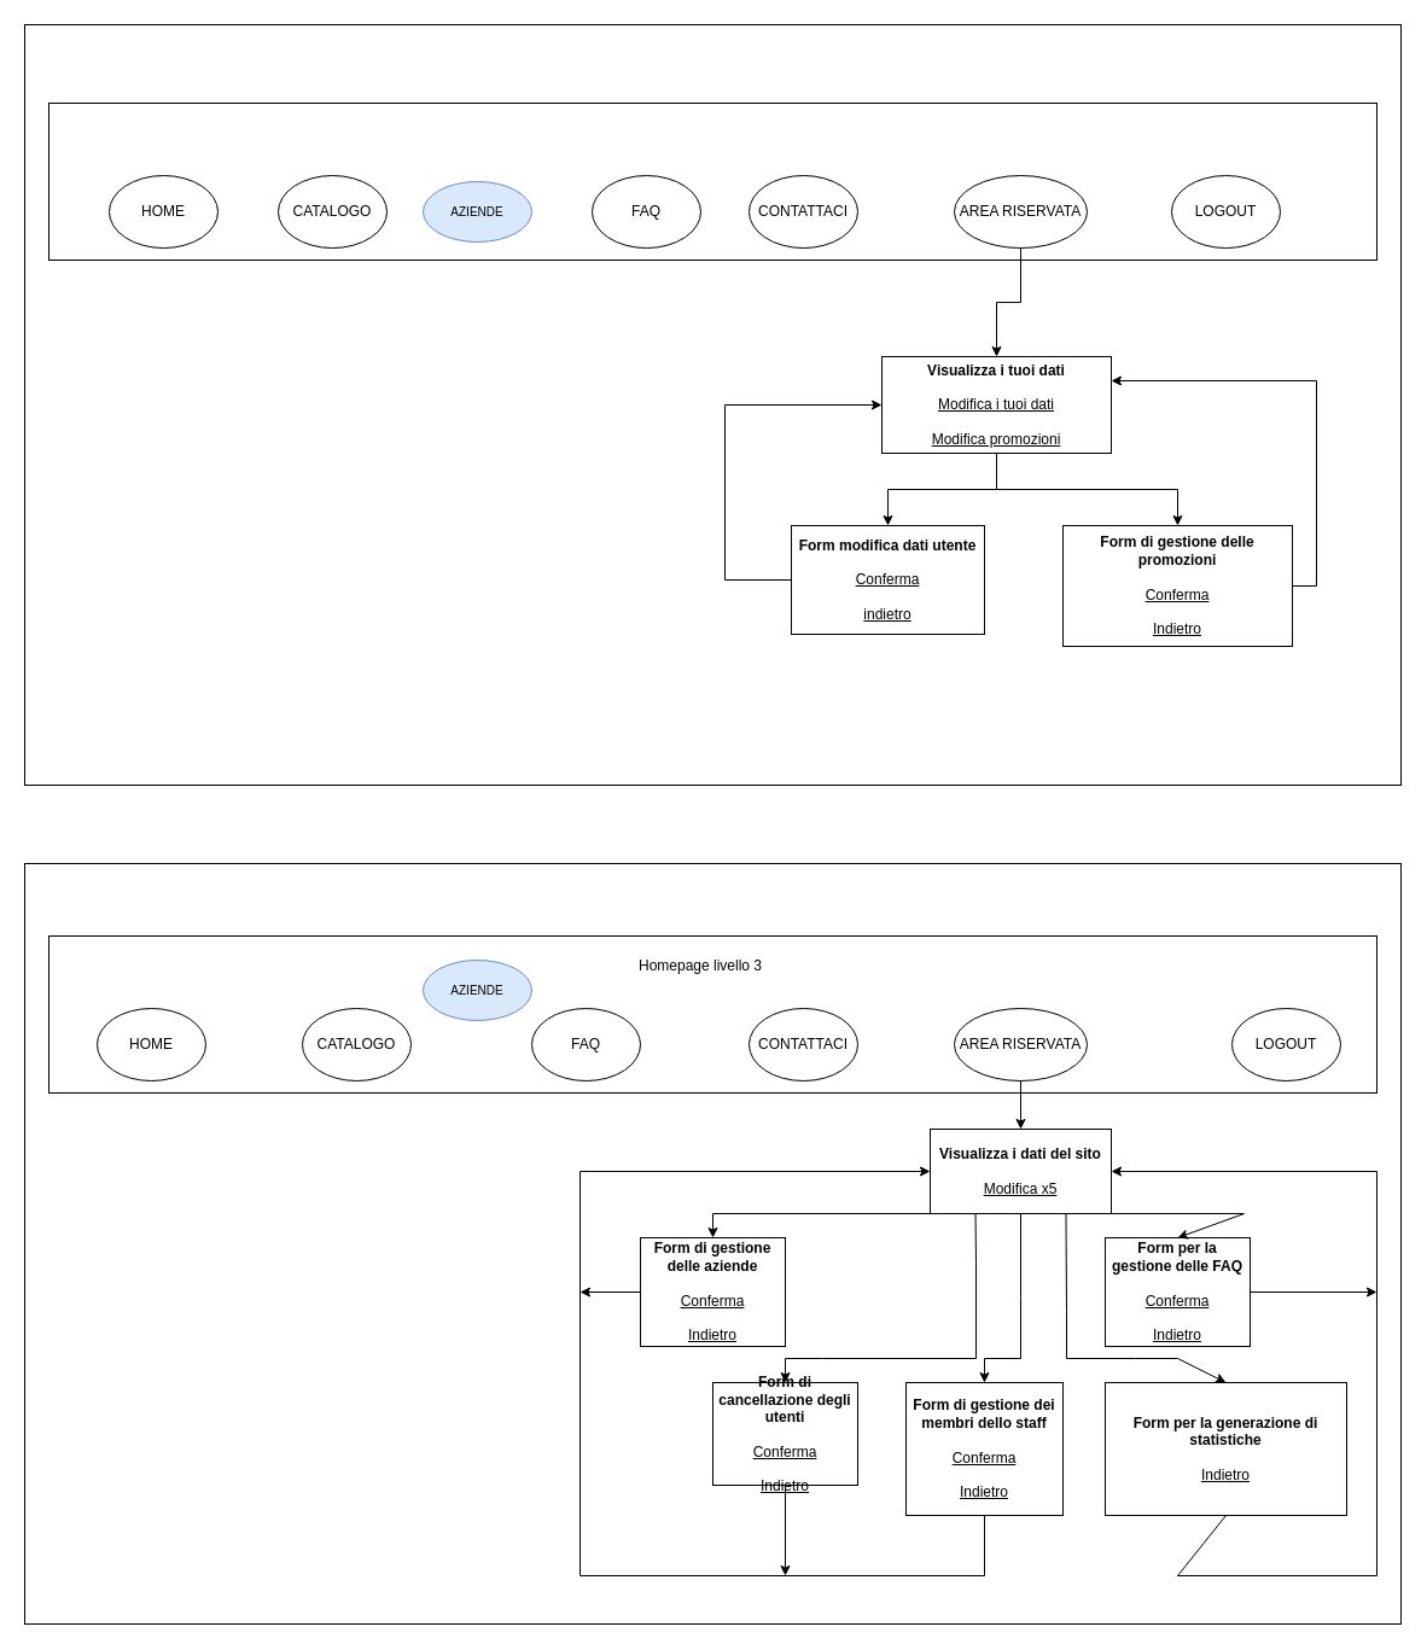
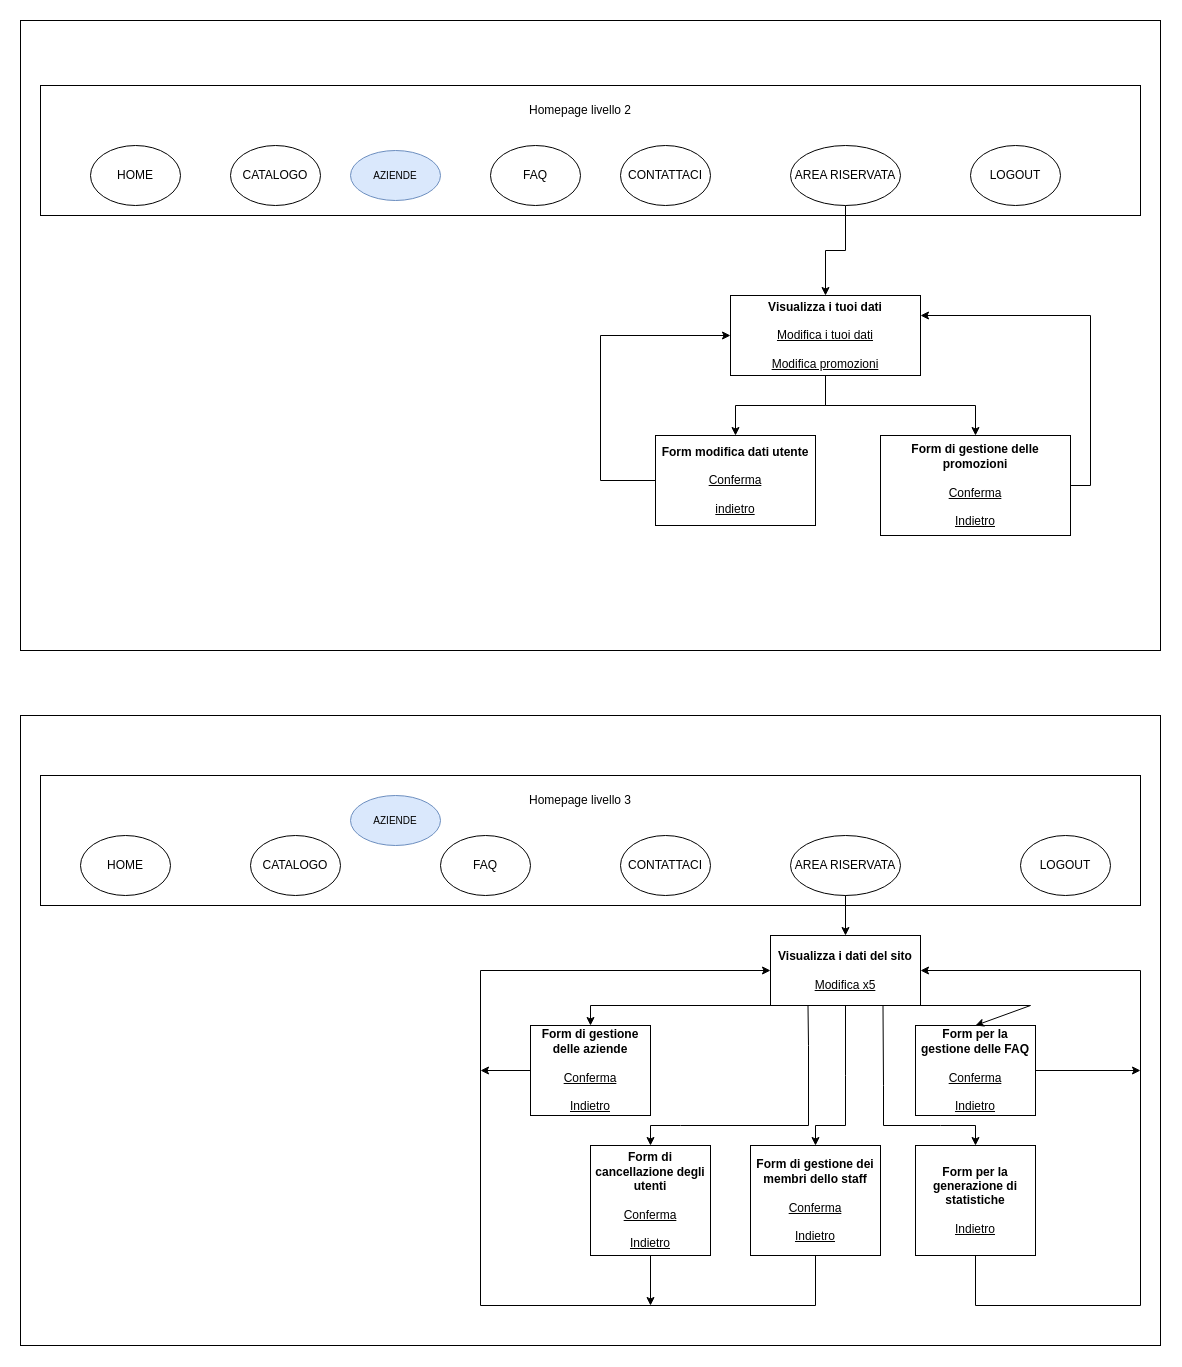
  <mxCell id="0" />
  <mxCell id="1" parent="0" />
  <mxCell id="2" value="" style="rounded=0;whiteSpace=wrap;html=1;" parent="1" vertex="1"><mxGeometry x="20" y="20" width="1140" height="630" as="geometry" /></mxCell>
  <mxCell id="3" value="" style="rounded=0;whiteSpace=wrap;html=1;" parent="1" vertex="1"><mxGeometry x="40" y="85" width="1100" height="130" as="geometry" /></mxCell>
  <mxCell id="4" value="CATALOGO" style="ellipse;whiteSpace=wrap;html=1;" parent="1" vertex="1"><mxGeometry x="230" y="145" width="90" height="60" as="geometry" /></mxCell>
  <mxCell id="5" value="HOME" style="ellipse;whiteSpace=wrap;html=1;" parent="1" vertex="1"><mxGeometry x="90" y="145" width="90" height="60" as="geometry" /></mxCell>
  <mxCell id="6" value="FAQ" style="ellipse;whiteSpace=wrap;html=1;" parent="1" vertex="1"><mxGeometry x="490" y="145" width="90" height="60" as="geometry" /></mxCell>
  <mxCell id="7" value="CONTATTACI" style="ellipse;whiteSpace=wrap;html=1;" parent="1" vertex="1"><mxGeometry x="620" y="145" width="90" height="60" as="geometry" /></mxCell>
  <mxCell id="8" value="LOGOUT" style="ellipse;whiteSpace=wrap;html=1;" parent="1" vertex="1"><mxGeometry x="970" y="145" width="90" height="60" as="geometry" /></mxCell>
  <mxCell id="9" style="edgeStyle=orthogonalEdgeStyle;rounded=0;orthogonalLoop=1;jettySize=auto;html=1;exitX=0.5;exitY=1;exitDx=0;exitDy=0;entryX=0.5;entryY=0;entryDx=0;entryDy=0;" parent="1" source="10" target="13" edge="1"><mxGeometry relative="1" as="geometry" /></mxCell>
  <mxCell id="10" value="AREA RISERVATA" style="ellipse;whiteSpace=wrap;html=1;" parent="1" vertex="1"><mxGeometry x="790" y="145" width="110" height="60" as="geometry" /></mxCell>
  <mxCell id="11" style="edgeStyle=orthogonalEdgeStyle;rounded=0;orthogonalLoop=1;jettySize=auto;html=1;exitX=0.5;exitY=1;exitDx=0;exitDy=0;" parent="1" source="13" target="14" edge="1"><mxGeometry relative="1" as="geometry" /></mxCell>
  <mxCell id="12" style="edgeStyle=orthogonalEdgeStyle;rounded=0;orthogonalLoop=1;jettySize=auto;html=1;exitX=0.5;exitY=1;exitDx=0;exitDy=0;" parent="1" source="13" target="16" edge="1"><mxGeometry relative="1" as="geometry" /></mxCell>
  <mxCell id="13" value="&lt;b&gt;Visualizza i tuoi dati&lt;/b&gt;&lt;br&gt;&lt;br&gt;&lt;u&gt;Modifica i tuoi dati&lt;br&gt;&lt;br&gt;Modifica promozioni&lt;br&gt;&lt;/u&gt;" style="rounded=0;whiteSpace=wrap;html=1;" parent="1" vertex="1"><mxGeometry x="730" y="295" width="190" height="80" as="geometry" /></mxCell>
  <mxCell id="14" value="&lt;b&gt;Form modifica dati utente&lt;/b&gt;&lt;br&gt;&lt;br&gt;&lt;u&gt;Conferma&lt;br&gt;&lt;/u&gt;&lt;br&gt;&lt;u&gt;indietro&lt;/u&gt;" style="rounded=0;whiteSpace=wrap;html=1;" parent="1" vertex="1"><mxGeometry x="655" y="435" width="160" height="90" as="geometry" /></mxCell>
  <mxCell id="15" style="edgeStyle=orthogonalEdgeStyle;rounded=0;orthogonalLoop=1;jettySize=auto;html=1;exitX=1;exitY=0.5;exitDx=0;exitDy=0;entryX=1;entryY=0.25;entryDx=0;entryDy=0;" parent="1" source="16" target="13" edge="1"><mxGeometry relative="1" as="geometry" /></mxCell>
  <mxCell id="16" value="&lt;b&gt;Form di gestione delle promozioni&lt;/b&gt;&lt;br&gt;&lt;br&gt;&lt;u style=&quot;&quot;&gt;Conferma&lt;br&gt;&lt;/u&gt;&lt;br&gt;&lt;u&gt;Indietro&lt;/u&gt;" style="rounded=0;whiteSpace=wrap;html=1;" parent="1" vertex="1"><mxGeometry x="880" y="435" width="190" height="100" as="geometry" /></mxCell>
  <mxCell id="17" value="" style="endArrow=classic;html=1;rounded=0;exitX=0;exitY=0.5;exitDx=0;exitDy=0;entryX=0;entryY=0.5;entryDx=0;entryDy=0;" parent="1" source="14" target="13" edge="1"><mxGeometry width="50" height="50" relative="1" as="geometry"><mxPoint x="410" y="275" as="sourcePoint" /><mxPoint x="840" y="255" as="targetPoint" /><Array as="points"><mxPoint x="600" y="480" /><mxPoint x="600" y="335" /></Array></mxGeometry></mxCell>
+ <mxCell id="18" value="Homepage livello 2" style="text;html=1;strokeColor=none;fillColor=none;align=center;verticalAlign=middle;whiteSpace=wrap;rounded=0;" parent="1" vertex="1"><mxGeometry x="525" y="95" width="110" height="30" as="geometry" /></mxCell>
  <mxCell id="19" value="" style="rounded=0;whiteSpace=wrap;html=1;" parent="1" vertex="1"><mxGeometry x="20" y="715" width="1140" height="630" as="geometry" /></mxCell>
  <mxCell id="20" value="" style="rounded=0;whiteSpace=wrap;html=1;" parent="1" vertex="1"><mxGeometry x="40" y="775" width="1100" height="130" as="geometry" /></mxCell>
  <mxCell id="21" value="HOME" style="ellipse;whiteSpace=wrap;html=1;" parent="1" vertex="1"><mxGeometry x="80" y="835" width="90" height="60" as="geometry" /></mxCell>
  <mxCell id="22" value="CATALOGO" style="ellipse;whiteSpace=wrap;html=1;" parent="1" vertex="1"><mxGeometry x="250" y="835" width="90" height="60" as="geometry" /></mxCell>
  <mxCell id="23" value="FAQ" style="ellipse;whiteSpace=wrap;html=1;" parent="1" vertex="1"><mxGeometry x="440" y="835" width="90" height="60" as="geometry" /></mxCell>
  <mxCell id="24" value="CONTATTACI" style="ellipse;whiteSpace=wrap;html=1;" parent="1" vertex="1"><mxGeometry x="620" y="835" width="90" height="60" as="geometry" /></mxCell>
  <mxCell id="25" value="AREA RISERVATA" style="ellipse;whiteSpace=wrap;html=1;" parent="1" vertex="1"><mxGeometry x="790" y="835" width="110" height="60" as="geometry" /></mxCell>
  <mxCell id="26" value="LOGOUT" style="ellipse;whiteSpace=wrap;html=1;" parent="1" vertex="1"><mxGeometry x="1020" y="835" width="90" height="60" as="geometry" /></mxCell>
  <mxCell id="27" value="Homepage livello 3" style="text;html=1;strokeColor=none;fillColor=none;align=center;verticalAlign=middle;whiteSpace=wrap;rounded=0;" parent="1" vertex="1"><mxGeometry x="525" y="785" width="110" height="30" as="geometry" /></mxCell>
  <mxCell id="28" value="&lt;b&gt;Visualizza i dati del sito&lt;/b&gt;&lt;br&gt;&lt;br&gt;&lt;u&gt;Modifica x5&lt;br&gt;&lt;/u&gt;" style="rounded=0;whiteSpace=wrap;html=1;" parent="1" vertex="1"><mxGeometry x="770" y="935" width="150" height="70" as="geometry" /></mxCell>
  <mxCell id="29" value="" style="endArrow=classic;html=1;rounded=0;exitX=0.5;exitY=1;exitDx=0;exitDy=0;entryX=0.5;entryY=0;entryDx=0;entryDy=0;" parent="1" source="25" target="28" edge="1"><mxGeometry width="50" height="50" relative="1" as="geometry"><mxPoint x="410" y="955" as="sourcePoint" /><mxPoint x="460" y="905" as="targetPoint" /></mxGeometry></mxCell>
  <mxCell id="30" value="&lt;b&gt;Form di gestione delle aziende&lt;/b&gt;&lt;br&gt;&lt;br&gt;&lt;u&gt;Conferma&lt;br&gt;&lt;/u&gt;&lt;br&gt;&lt;u&gt;Indietro&lt;/u&gt;" style="rounded=0;whiteSpace=wrap;html=1;" parent="1" vertex="1"><mxGeometry x="530" y="1025" width="120" height="90" as="geometry" /></mxCell>
- <mxCell id="31" value="&lt;b&gt;Form di cancellazione degli utenti&lt;/b&gt;&lt;br&gt;&lt;br&gt;&lt;u&gt;Conferma&lt;br&gt;&lt;/u&gt;&lt;br&gt;&lt;u&gt;Indietro&lt;/u&gt;" style="rounded=0;whiteSpace=wrap;html=1;" parent="1" vertex="1"><mxGeometry x="590" y="1145" width="120" height="85" as="geometry" /></mxCell>
+ <mxCell id="31" value="&lt;b&gt;Form di cancellazione degli utenti&lt;/b&gt;&lt;br&gt;&lt;br&gt;&lt;u&gt;Conferma&lt;br&gt;&lt;/u&gt;&lt;br&gt;&lt;u&gt;Indietro&lt;/u&gt;" style="rounded=0;whiteSpace=wrap;html=1;" parent="1" vertex="1"><mxGeometry x="590" y="1145" width="120" height="110" as="geometry" /></mxCell>
  <mxCell id="32" value="&lt;b&gt;Form di gestione dei membri dello staff&lt;/b&gt;&lt;br&gt;&lt;br&gt;&lt;u&gt;Conferma&lt;br&gt;&lt;/u&gt;&lt;br&gt;&lt;u&gt;Indietro&lt;/u&gt;" style="rounded=0;whiteSpace=wrap;html=1;" parent="1" vertex="1"><mxGeometry x="750" y="1145" width="130" height="110" as="geometry" /></mxCell>
- <mxCell id="33" value="&lt;b&gt;Form per la generazione di statistiche&lt;/b&gt;&lt;br&gt;&lt;br&gt;&lt;u&gt;Indietro&lt;/u&gt;" style="rounded=0;whiteSpace=wrap;html=1;" parent="1" vertex="1"><mxGeometry x="915" y="1145" width="200" height="110" as="geometry" /></mxCell>
+ <mxCell id="33" value="&lt;b&gt;Form per la generazione di statistiche&lt;/b&gt;&lt;br&gt;&lt;br&gt;&lt;u&gt;Indietro&lt;/u&gt;" style="rounded=0;whiteSpace=wrap;html=1;" parent="1" vertex="1"><mxGeometry x="915" y="1145" width="120" height="110" as="geometry" /></mxCell>
  <mxCell id="34" value="&lt;b&gt;Form per la gestione delle FAQ&lt;/b&gt;&lt;br&gt;&lt;br&gt;&lt;u&gt;Conferma&lt;br&gt;&lt;/u&gt;&lt;br&gt;&lt;u&gt;Indietro&lt;/u&gt;" style="rounded=0;whiteSpace=wrap;html=1;" parent="1" vertex="1"><mxGeometry x="915" y="1025" width="120" height="90" as="geometry" /></mxCell>
  <mxCell id="35" value="" style="endArrow=classic;html=1;rounded=0;exitX=0;exitY=1;exitDx=0;exitDy=0;entryX=0.5;entryY=0;entryDx=0;entryDy=0;" parent="1" source="28" target="30" edge="1"><mxGeometry width="50" height="50" relative="1" as="geometry"><mxPoint x="410" y="885" as="sourcePoint" /><mxPoint x="460" y="835" as="targetPoint" /><Array as="points"><mxPoint x="590" y="1005" /></Array></mxGeometry></mxCell>
  <mxCell id="36" value="" style="endArrow=classic;html=1;rounded=0;exitX=1;exitY=1;exitDx=0;exitDy=0;entryX=0.5;entryY=0;entryDx=0;entryDy=0;" parent="1" source="28" target="34" edge="1"><mxGeometry width="50" height="50" relative="1" as="geometry"><mxPoint x="410" y="885" as="sourcePoint" /><mxPoint x="460" y="835" as="targetPoint" /><Array as="points"><mxPoint x="1030" y="1005" /></Array></mxGeometry></mxCell>
  <mxCell id="37" value="" style="endArrow=classic;html=1;rounded=0;exitX=0.25;exitY=1;exitDx=0;exitDy=0;entryX=0.5;entryY=0;entryDx=0;entryDy=0;" parent="1" source="28" target="31" edge="1"><mxGeometry width="50" height="50" relative="1" as="geometry"><mxPoint x="410" y="885" as="sourcePoint" /><mxPoint x="460" y="835" as="targetPoint" /><Array as="points"><mxPoint x="808" y="1045" /><mxPoint x="808" y="1125" /><mxPoint x="680" y="1125" /><mxPoint x="650" y="1125" /></Array></mxGeometry></mxCell>
  <mxCell id="38" value="" style="endArrow=classic;html=1;rounded=0;exitX=0.5;exitY=1;exitDx=0;exitDy=0;entryX=0.5;entryY=0;entryDx=0;entryDy=0;" parent="1" source="28" target="32" edge="1"><mxGeometry width="50" height="50" relative="1" as="geometry"><mxPoint x="410" y="885" as="sourcePoint" /><mxPoint x="460" y="835" as="targetPoint" /><Array as="points"><mxPoint x="845" y="1075" /><mxPoint x="845" y="1125" /><mxPoint x="815" y="1125" /></Array></mxGeometry></mxCell>
  <mxCell id="39" value="" style="endArrow=classic;html=1;rounded=0;exitX=0.75;exitY=1;exitDx=0;exitDy=0;entryX=0.5;entryY=0;entryDx=0;entryDy=0;" parent="1" source="28" target="33" edge="1"><mxGeometry width="50" height="50" relative="1" as="geometry"><mxPoint x="855" y="1015" as="sourcePoint" /><mxPoint x="825" y="1155" as="targetPoint" /><Array as="points"><mxPoint x="883" y="1085" /><mxPoint x="883" y="1125" /><mxPoint x="940" y="1125" /><mxPoint x="975" y="1125" /></Array></mxGeometry></mxCell>
  <mxCell id="40" value="" style="endArrow=classic;html=1;rounded=0;exitX=0;exitY=0.5;exitDx=0;exitDy=0;" parent="1" source="30" edge="1"><mxGeometry width="50" height="50" relative="1" as="geometry"><mxPoint x="410" y="1015" as="sourcePoint" /><mxPoint x="480" y="1070" as="targetPoint" /></mxGeometry></mxCell>
  <mxCell id="41" value="" style="endArrow=classic;html=1;rounded=0;exitX=0.5;exitY=1;exitDx=0;exitDy=0;entryX=0;entryY=0.5;entryDx=0;entryDy=0;" parent="1" source="32" target="28" edge="1"><mxGeometry width="50" height="50" relative="1" as="geometry"><mxPoint x="410" y="1015" as="sourcePoint" /><mxPoint x="460" y="965" as="targetPoint" /><Array as="points"><mxPoint x="815" y="1305" /><mxPoint x="480" y="1305" /><mxPoint x="480" y="970" /></Array></mxGeometry></mxCell>
  <mxCell id="42" value="" style="endArrow=classic;html=1;rounded=0;exitX=0.5;exitY=1;exitDx=0;exitDy=0;" parent="1" source="31" edge="1"><mxGeometry width="50" height="50" relative="1" as="geometry"><mxPoint x="410" y="1015" as="sourcePoint" /><mxPoint x="650" y="1305" as="targetPoint" /></mxGeometry></mxCell>
  <mxCell id="43" value="" style="endArrow=classic;html=1;rounded=0;exitX=0.5;exitY=1;exitDx=0;exitDy=0;entryX=1;entryY=0.5;entryDx=0;entryDy=0;" parent="1" source="33" target="28" edge="1"><mxGeometry width="50" height="50" relative="1" as="geometry"><mxPoint x="410" y="1015" as="sourcePoint" /><mxPoint x="460" y="965" as="targetPoint" /><Array as="points"><mxPoint x="975" y="1305" /><mxPoint x="1140" y="1305" /><mxPoint x="1140" y="970" /></Array></mxGeometry></mxCell>
  <mxCell id="44" value="" style="endArrow=classic;html=1;rounded=0;exitX=1;exitY=0.5;exitDx=0;exitDy=0;" parent="1" source="34" edge="1"><mxGeometry width="50" height="50" relative="1" as="geometry"><mxPoint x="410" y="1015" as="sourcePoint" /><mxPoint x="1140" y="1070" as="targetPoint" /></mxGeometry></mxCell>
  <mxCell id="45" value="AZIENDE" style="ellipse;whiteSpace=wrap;html=1;fontSize=10;fillColor=#dae8fc;strokeColor=#6c8ebf;" parent="1" vertex="1"><mxGeometry x="350" y="150" width="90" height="50" as="geometry" /></mxCell>
  <mxCell id="46" value="AZIENDE" style="ellipse;whiteSpace=wrap;html=1;fontSize=10;fillColor=#dae8fc;strokeColor=#6c8ebf;" parent="1" vertex="1"><mxGeometry x="350" y="795" width="90" height="50" as="geometry" /></mxCell>
